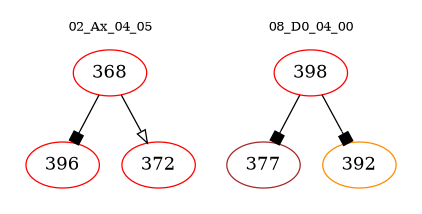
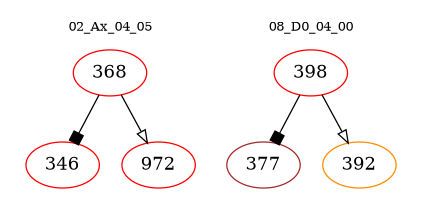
  digraph {
    node [color=red]
    edge [arrowhead=box color=black]
    n1 [label=368]
-   n2 [label=396]
-   n3 [label=372]
+   n2 [label=346]
+   n3 [label=972]
    n4 [label=398]
    n5 [color=brown label=377]
    n6 [color=darkorange label=392]
    subgraph cluster_1 {
      color=white
      fontsize=10
      label="02_Ax_04_05"
      n1
      n2
      n3
    }
    subgraph cluster_2 {
      color=white
      fontsize=10
      label="08_D0_04_00"
      n4
      n5
      n6
    }
    n1 -> n2
    n1 -> n3 [arrowhead=onormal]
    n4 -> n5
-   n4 -> n6
+   n4 -> n6 [arrowhead=onormal]
  }
